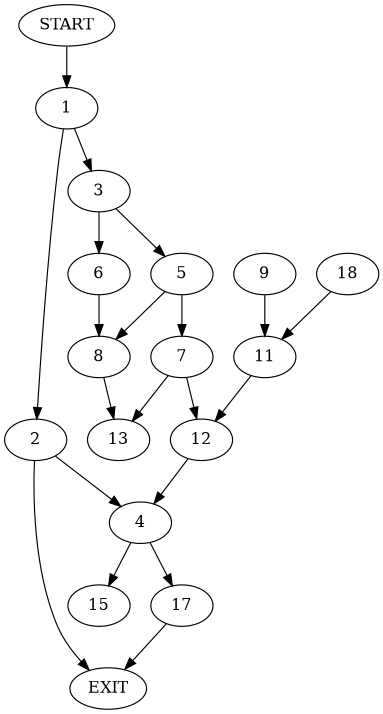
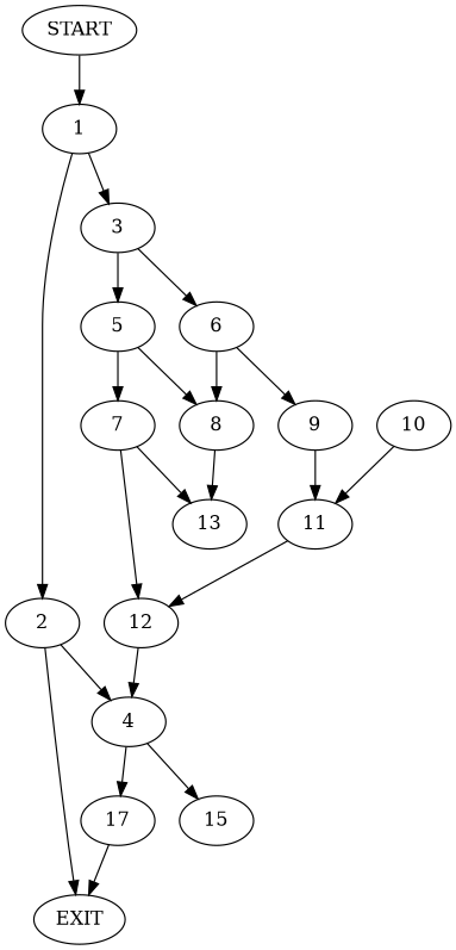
  digraph {
    n1 [label=START]
    1
    2
    3
    n5 [label=EXIT]
    4
    5
    6
    n9 [label=17]
    15
    7
    8
    9
    13
    12
    11
-   10 [label=18]
+   10
    n1 -> 1
    1 -> 2
    1 -> 3
    2 -> n5
    2 -> 4
    3 -> 5
    3 -> 6
    4 -> n9
    4 -> 15
    5 -> 7
    5 -> 8
    6 -> 8
+   6 -> 9
    n9 -> n5
    7 -> 13
    7 -> 12
    8 -> 13
    9 -> 11
    12 -> 4
    11 -> 12
    10 -> 11
  }
